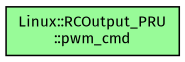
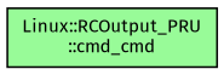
  digraph {
    rankdir=TB
    fontname="Fira Sans"
-   n1 [color=black fillcolor=palegreen fontname="Fira Sans" fontsize=10 height=0.2 label="Linux::RCOutput_PRU\l::pwm_cmd" shape=record style=filled width=0.4]
+   n1 [color=black fillcolor=palegreen fontname="Fira Sans" fontsize=10 height=0.2 label="Linux::RCOutput_PRU\l::cmd_cmd" shape=record style=filled width=0.4]
  }
